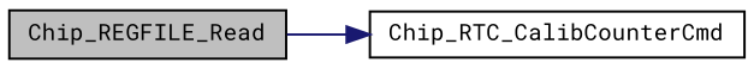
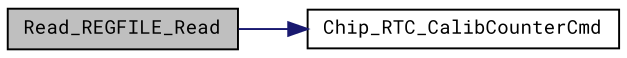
  digraph {
    rankdir=LR
    fontname="Roboto Mono"
    node [color=black fontname="Roboto Mono" fontsize=10 shape=record style=filled]
-   n1 [fillcolor=grey75 fontcolor=black height=0.2 label=Chip_REGFILE_Read width=0.4]
+   n1 [fillcolor=grey75 fontcolor=black height=0.2 label=Read_REGFILE_Read width=0.4]
    n2 [fillcolor=white height=0.2 label=Chip_RTC_CalibCounterCmd width=0.4]
    n1 -> n2 [color=midnightblue fontname="Roboto Mono" fontsize=10 labelfontname=FreeSans labelfontsize=10 style=solid]
  }
